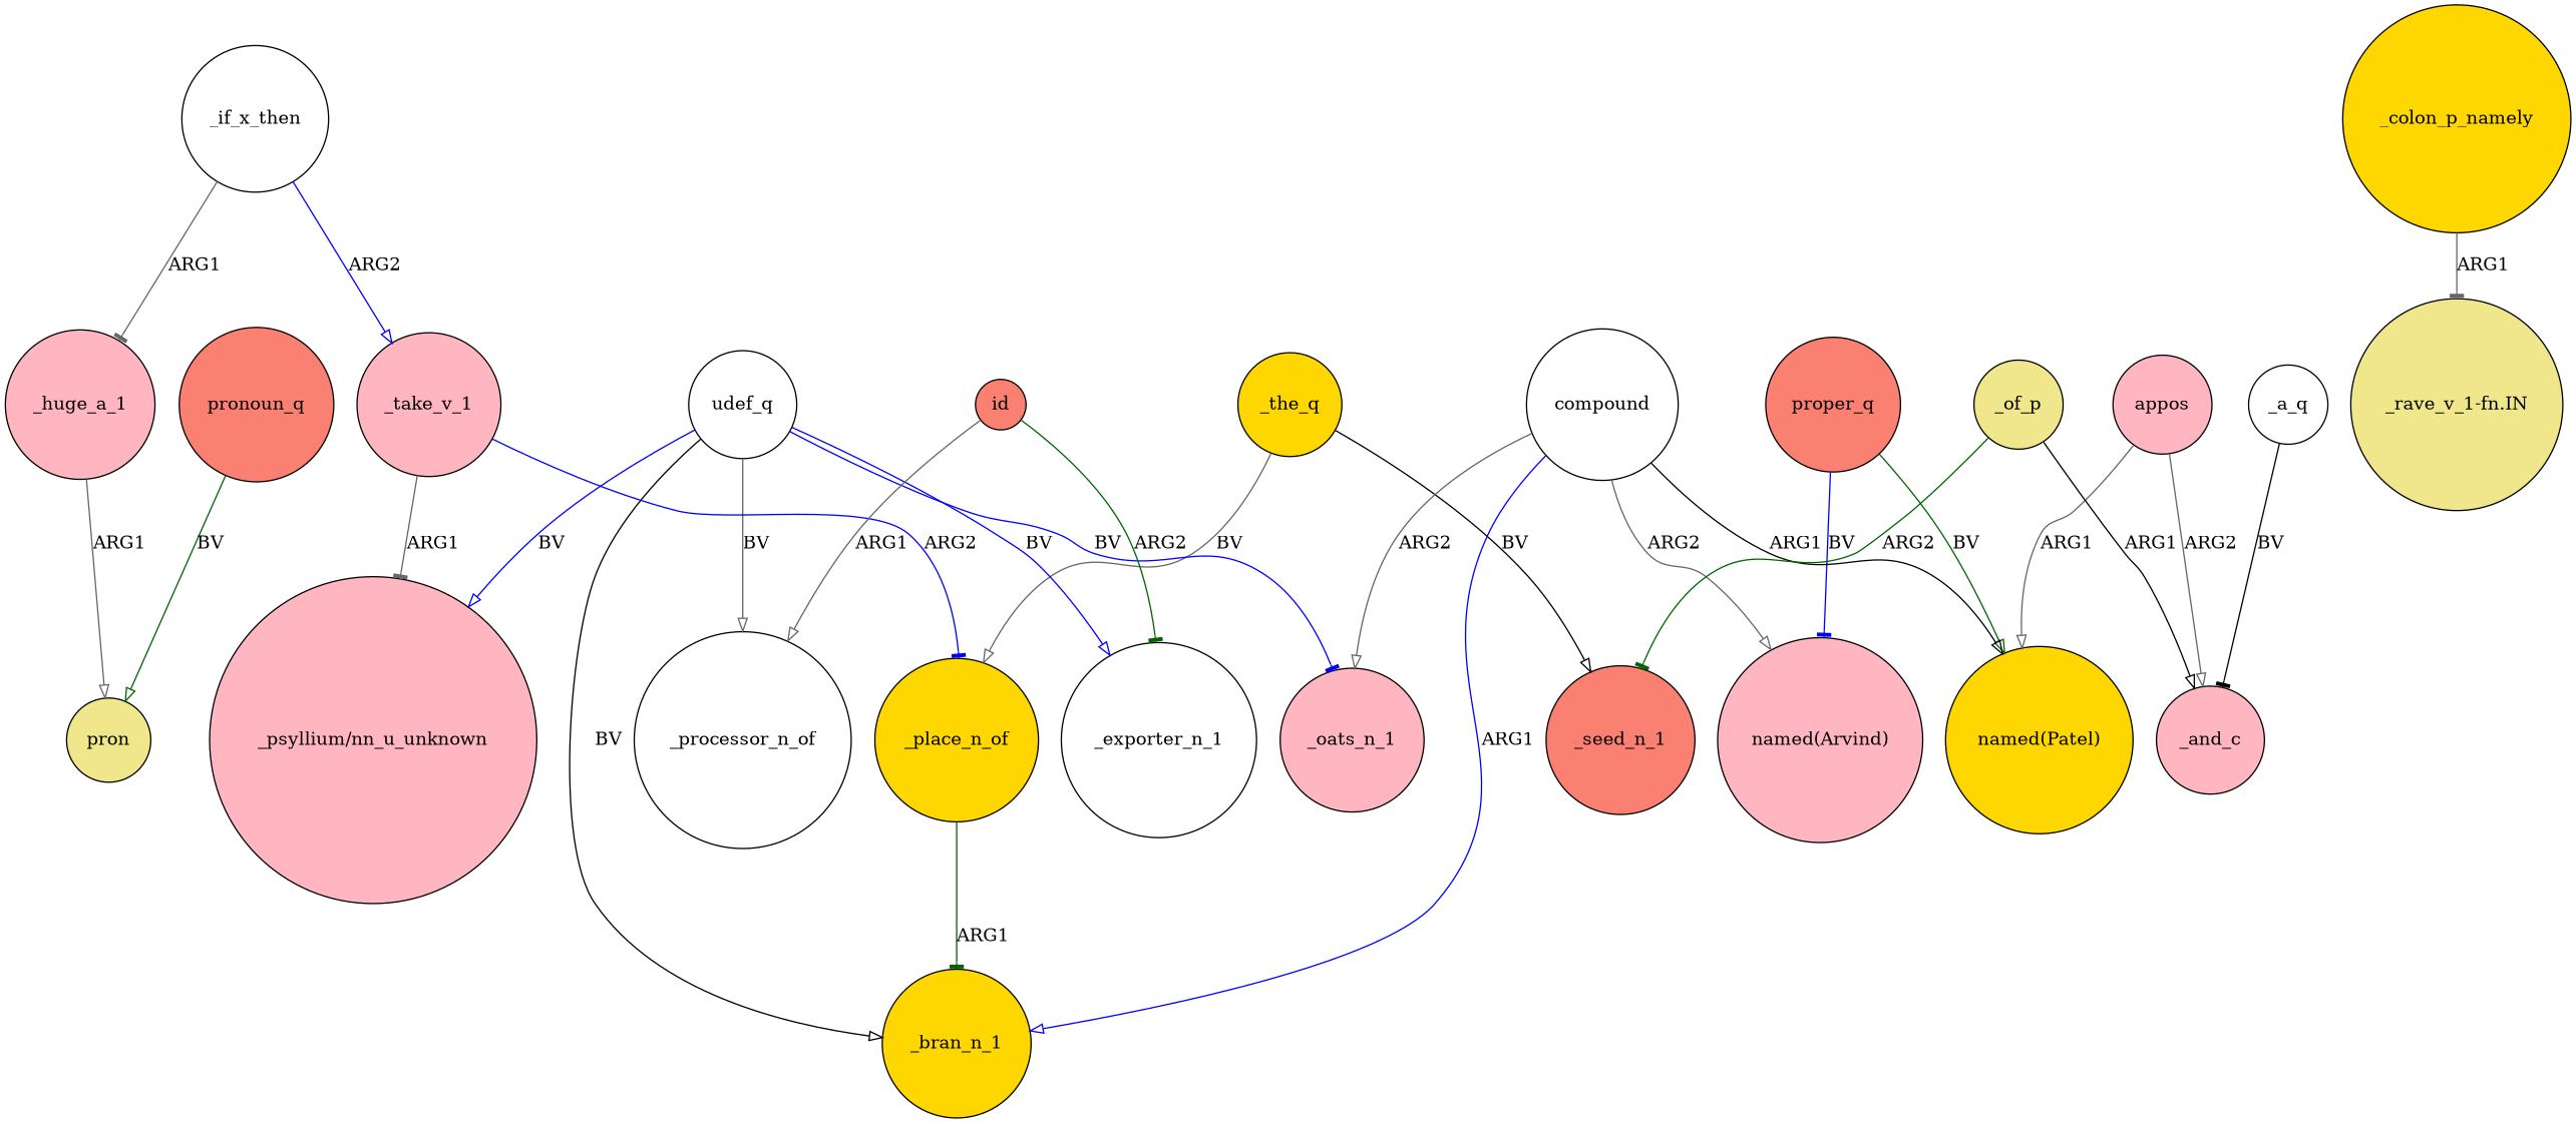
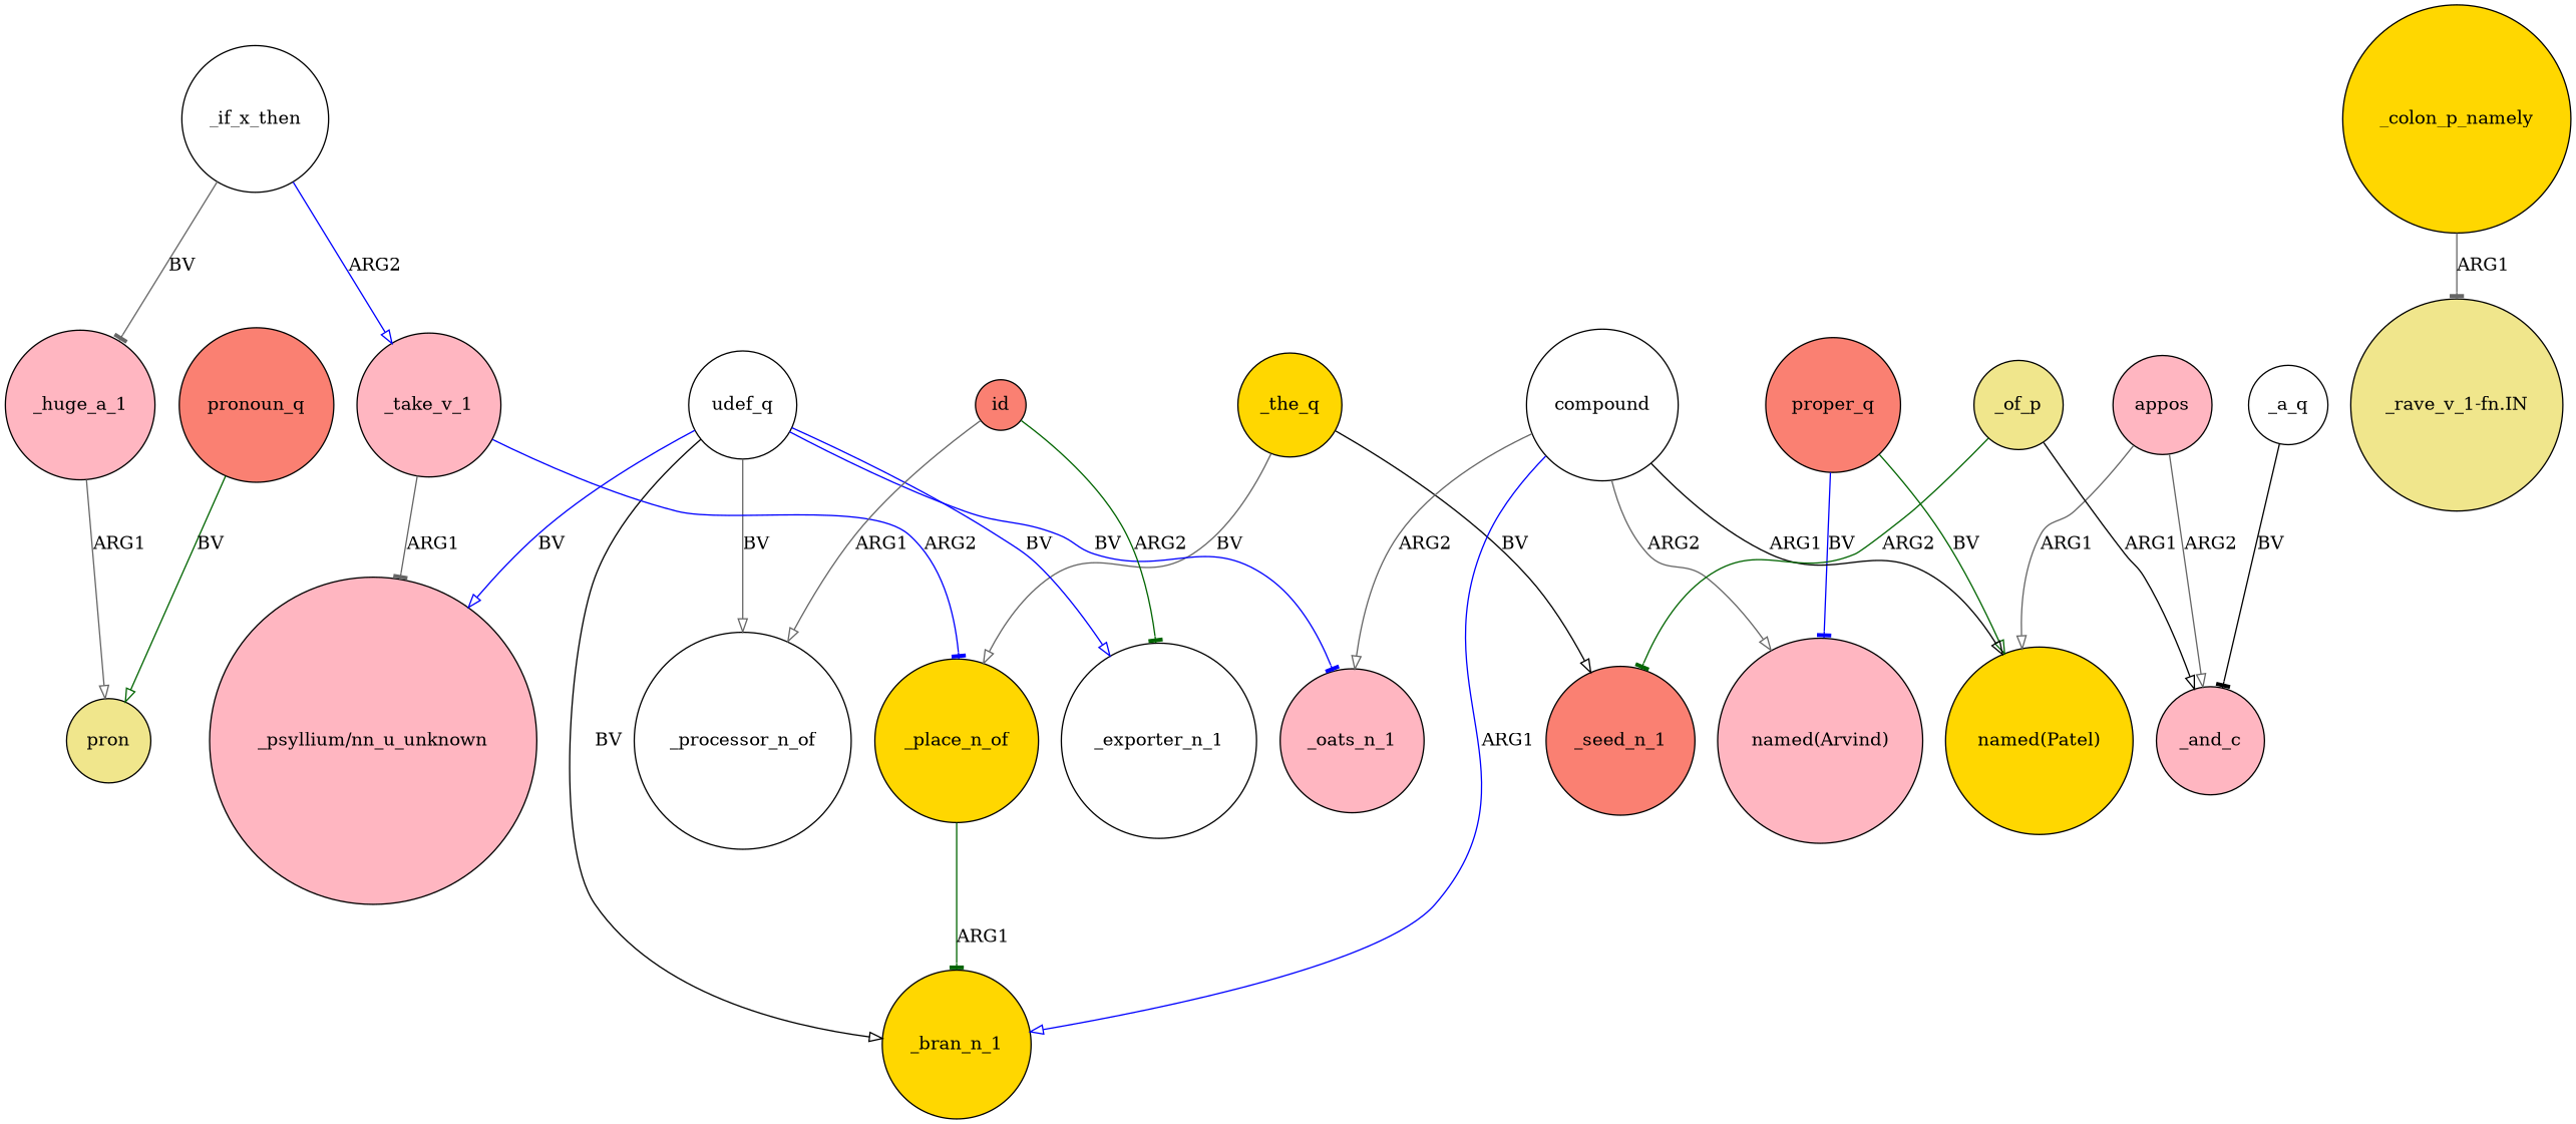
  digraph {
    node [fillcolor=lightpink shape=circle style=filled]
    edge [arrowhead=onormal color=gray40]
    _the_q [fillcolor=gold]
    _place_n_of [fillcolor=gold]
    _seed_n_1 [fillcolor=salmon]
    _bran_n_1 [fillcolor=gold]
    pron [fillcolor=khaki]
    _huge_a_1
    udef_q [fillcolor=white]
    "_psyllium/nn_u_unknown"
    _processor_n_of [fillcolor=white]
    _exporter_n_1 [fillcolor=white]
    _oats_n_1
    proper_q [fillcolor=salmon]
    "named(Patel)" [fillcolor=gold]
    "named(Arvind)"
    _if_x_then [fillcolor=white]
    _take_v_1
    id [fillcolor=salmon]
    "_rave_v_1-fn.IN" [fillcolor=khaki]
    compound [fillcolor=white]
    appos
    _and_c
    pronoun_q [fillcolor=salmon]
    _colon_p_namely [fillcolor=gold]
    _a_q [fillcolor=white]
    _of_p [fillcolor=khaki]
    _the_q -> _place_n_of [label=BV]
    _the_q -> _seed_n_1 [color=black label=BV]
    _place_n_of -> _bran_n_1 [arrowhead=tee color=darkgreen label=ARG1]
    _huge_a_1 -> pron [label=ARG1]
    udef_q -> _bran_n_1 [color=black label=BV]
    udef_q -> "_psyllium/nn_u_unknown" [color=blue label=BV]
    udef_q -> _processor_n_of [label=BV]
    udef_q -> _exporter_n_1 [color=blue label=BV]
    udef_q -> _oats_n_1 [arrowhead=tee color=blue label=BV]
    proper_q -> "named(Patel)" [color=darkgreen label=BV]
    proper_q -> "named(Arvind)" [arrowhead=tee color=blue label=BV]
-   _if_x_then -> _huge_a_1 [arrowhead=tee label=ARG1]
+   _if_x_then -> _huge_a_1 [arrowhead=tee label=BV]
    _if_x_then -> _take_v_1 [color=blue label=ARG2]
    _take_v_1 -> _place_n_of [arrowhead=tee color=blue label=ARG2]
    _take_v_1 -> "_psyllium/nn_u_unknown" [arrowhead=tee label=ARG1]
    id -> _processor_n_of [label=ARG1]
    id -> _exporter_n_1 [arrowhead=tee color=darkgreen label=ARG2]
    compound -> _bran_n_1 [color=blue label=ARG1]
    compound -> _oats_n_1 [label=ARG2]
    compound -> "named(Patel)" [color=black label=ARG1]
    compound -> "named(Arvind)" [label=ARG2]
    appos -> "named(Patel)" [label=ARG1]
    appos -> _and_c [label=ARG2]
    pronoun_q -> pron [color=darkgreen label=BV]
    _colon_p_namely -> "_rave_v_1-fn.IN" [arrowhead=tee label=ARG1]
    _a_q -> _and_c [arrowhead=tee color=black label=BV]
    _of_p -> _seed_n_1 [arrowhead=tee color=darkgreen label=ARG2]
    _of_p -> _and_c [color=black label=ARG1]
  }
